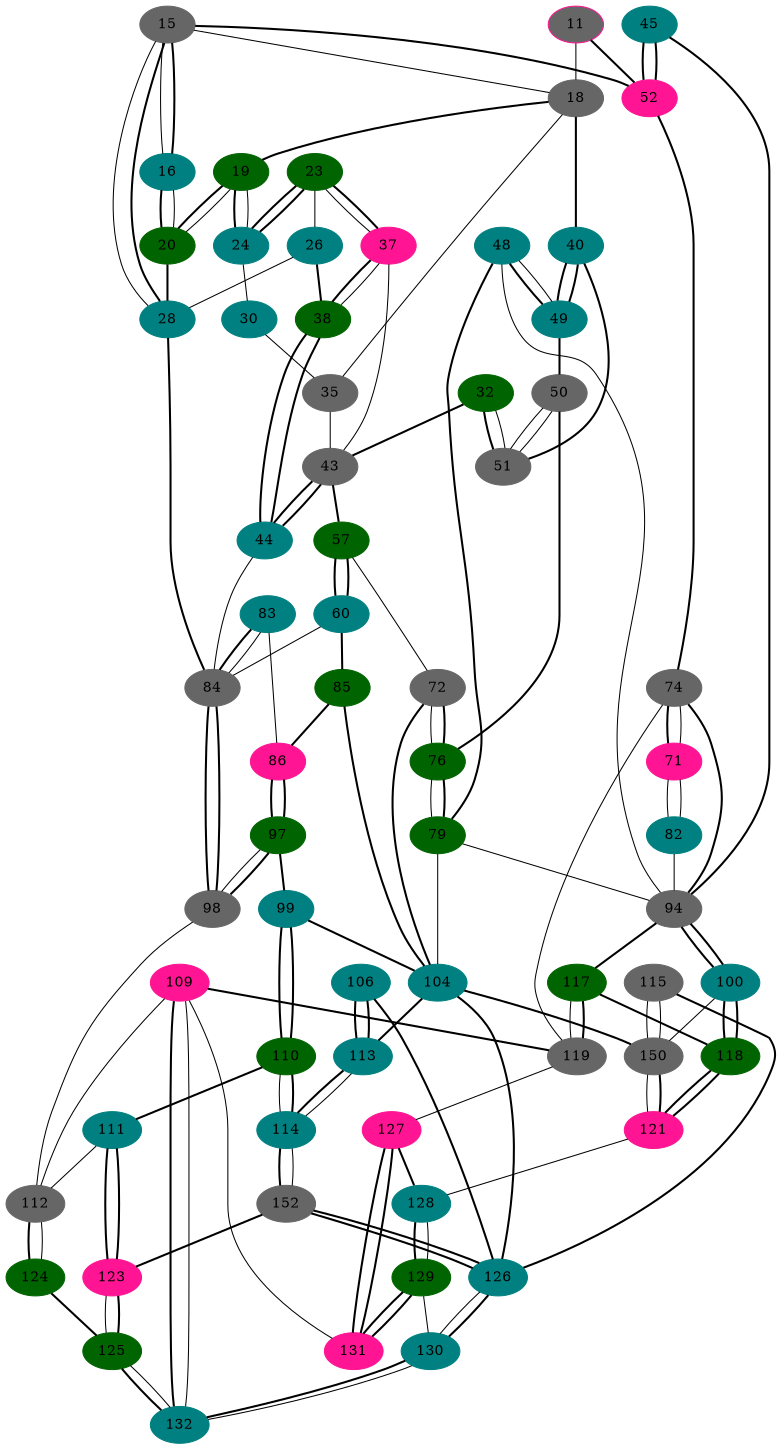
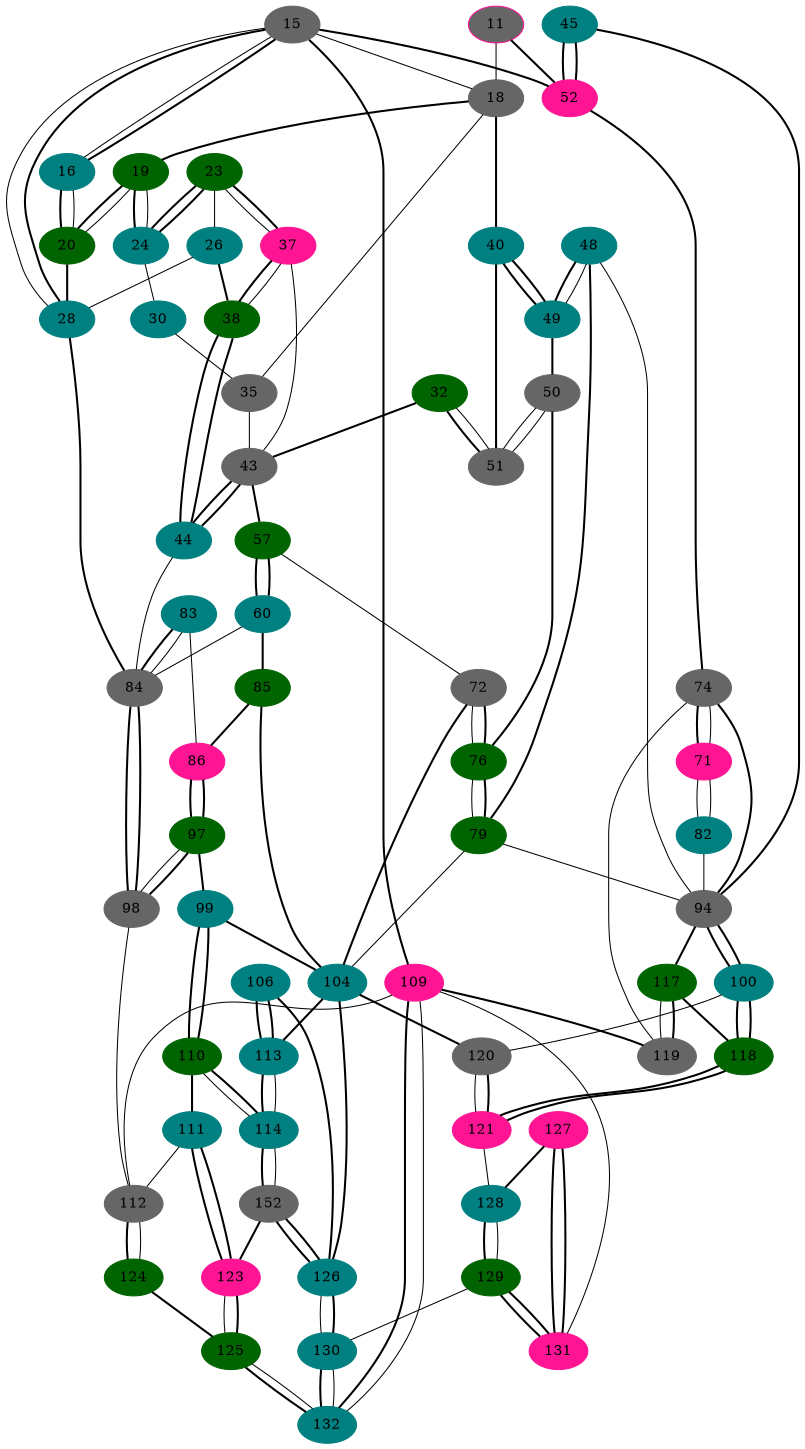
  graph {
    node [color=teal style=filled]
    edge [style=bold]
    11 [color=deeppink fillcolor=gray40 super="+2"]
    18 [color=gray40 super="+17+10+12"]
    52 [color=deeppink super="+4+39"]
    19 [color=darkgreen]
    35 [color=gray40 super="+34+29"]
    40 [super="+13+21"]
    n7 [color=gray40 label=74 super="+58+59"]
    15 [color=gray40 super="+5"]
    16
    28 [super="+27+25"]
    109 [color=deeppink super="+87"]
    20 [color=darkgreen]
    84 [color=gray40 super="+61"]
    119 [color=gray40 super="+88"]
    112 [color=gray40 super="+108"]
    131 [color=deeppink]
    132
    24
    43 [color=gray40 super="+36+42"]
    51 [color=gray40 super="+41+31"]
    49
    30
    23 [color=darkgreen super="+22"]
    26
    37 [color=deeppink]
    38 [color=darkgreen]
    44
    98 [color=gray40]
    32 [color=darkgreen]
    57 [color=darkgreen]
    50 [color=gray40]
    60
    72 [color=gray40 super="+56"]
    45
    94 [color=gray40 super="+81+93+65"]
    100
    117 [color=darkgreen]
    48
    79 [color=darkgreen super="+78+67"]
    104 [super="+89+90+74+92+103"]
    76 [color=darkgreen super="+64+55"]
    71 [color=deeppink super="+68"]
    85 [color=darkgreen super="+75"]
    86 [color=deeppink]
    82 [super="+80+69"]
    127 [color=deeppink]
-   120 [color=gray40 super="+101+102" label=150]
+   120 [color=gray40 super="+101+102"]
    113 [super="+96+95"]
    126 [super="+116+105"]
    83
    97 [color=darkgreen]
    99
    118 [color=darkgreen]
    110 [color=darkgreen]
    124 [color=darkgreen]
    111
    114
    121 [color=deeppink]
    130
    106
    123 [color=deeppink]
    n62 [color=gray40 label=152]
    125 [color=darkgreen]
-   115 [color=gray40]
    128
    129 [color=darkgreen]
    11 -- 18 [style=solid weight=2]
    11 -- 52 [weight=2]
    18 -- 19
    18 -- 35 [style=solid]
    18 -- 40 [weight=3]
    52 -- n7
    19 -- 20
    19 -- 20 [style=solid]
    19 -- 24
    19 -- 24 [style=solid]
    35 -- 43 [style=solid weight=2]
    40 -- 51 [weight=2]
    40 -- 49
    40 -- 49
    n7 -- 119 [style=solid]
    n7 -- 94
    n7 -- 71 [weight=2]
    n7 -- 71 [style=solid]
    15 -- 18 [style=solid]
    15 -- 52
    15 -- 16 [style=solid]
    15 -- 16
    15 -- 28 [style=solid]
    15 -- 28
+   15 -- 109 [weight=2]
    16 -- 20
    16 -- 20 [style=solid]
    28 -- 84
    109 -- 119
    109 -- 112 [style=solid]
    109 -- 131 [style=solid]
    109 -- 132
    109 -- 132 [style=solid]
    20 -- 28
    84 -- 98
    84 -- 98
-   119 -- 127 [style=solid]
    112 -- 124 [weight=2]
    112 -- 124 [style=solid]
    24 -- 30 [style=solid]
    43 -- 44
    43 -- 44
    43 -- 57
    49 -- 50
    30 -- 35 [style=solid weight=2]
    23 -- 24
    23 -- 24
    23 -- 26 [style=solid]
    23 -- 37 [style=solid]
    23 -- 37
    26 -- 28 [style=solid]
    26 -- 38
    37 -- 43 [style=solid]
    37 -- 38
    37 -- 38 [style=solid]
    38 -- 44
    38 -- 44
    44 -- 84 [style=solid]
    98 -- 112 [style=solid]
    32 -- 43
    32 -- 51 [weight=2]
    32 -- 51 [style=solid]
    57 -- 60
    57 -- 60
    57 -- 72 [style=solid]
    50 -- 51 [style=solid]
    50 -- 51 [style=solid]
    50 -- 76
    60 -- 84 [style=solid]
    60 -- 85
    72 -- 104
    72 -- 76 [style=solid weight=2]
    72 -- 76
    45 -- 52 [weight=2]
    45 -- 52
    45 -- 94
    94 -- 100
    94 -- 100
    94 -- 117
    100 -- 120 [style=solid]
    100 -- 118
    100 -- 118
    117 -- 119 [style=solid]
    117 -- 119
    117 -- 118
    48 -- 49
    48 -- 49 [style=solid]
    48 -- 94 [style=solid]
    48 -- 79
    79 -- 94 [style=solid]
    79 -- 104 [style=solid weight=2]
    104 -- 120
    104 -- 113 [weight=2]
    104 -- 126
    76 -- 79 [style=solid weight=3]
    76 -- 79
    71 -- 82 [style=solid weight=2]
    71 -- 82 [style=solid]
    85 -- 104 [weight=2]
    85 -- 86
    86 -- 97
    86 -- 97
    82 -- 94 [style=solid weight=3]
    127 -- 131
    127 -- 131
    127 -- 128
    120 -- 121 [style=solid]
    120 -- 121
    113 -- 114
    113 -- 114 [style=solid]
    126 -- 130 [style=solid]
    126 -- 130
    83 -- 84 [weight=2]
    83 -- 84 [style=solid]
    83 -- 86 [style=solid]
    97 -- 98 [style=solid]
    97 -- 98
    97 -- 99
    99 -- 104
    99 -- 110
    99 -- 110
    118 -- 121
    118 -- 121
    110 -- 111
    110 -- 114 [style=solid]
    110 -- 114
    124 -- 125
    111 -- 112 [style=solid]
    111 -- 123
    111 -- 123
    114 -- n62
    114 -- n62 [style=solid]
    121 -- 128 [style=solid]
    130 -- 132
    130 -- 132 [style=solid]
    106 -- 113 [weight=2]
    106 -- 113
    106 -- 126
    123 -- 125 [style=solid]
    123 -- 125
    n62 -- 126
    n62 -- 126
    n62 -- 123
    125 -- 132
    125 -- 132 [style=solid]
-   115 -- 120 [style=solid weight=2]
-   115 -- 120 [style=solid]
-   115 -- 126
    128 -- 129
    128 -- 129 [style=solid]
    129 -- 131
    129 -- 131
    129 -- 130 [style=solid]
  }
